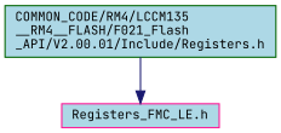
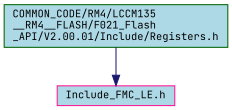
  digraph {
    fontname="JetBrains Mono"
    node [fillcolor=lightblue fontname="JetBrains Mono" fontsize=10 shape=record style=filled]
    n1 [color=darkgreen fontcolor=black height=0.2 label="COMMON_CODE/RM4/LCCM135\l__RM4__FLASH/F021_Flash\l_API/V2.00.01/Include/Registers.h" width=0.4]
-   n2 [color=deeppink height=0.2 label="Registers_FMC_LE.h" width=0.4]
+   n2 [color=deeppink height=0.2 label="Include_FMC_LE.h" width=0.4]
    n1 -> n2 [color=midnightblue fontname="JetBrains Mono" fontsize=10 labelfontname=Helvetica labelfontsize=10 style=solid]
  }
